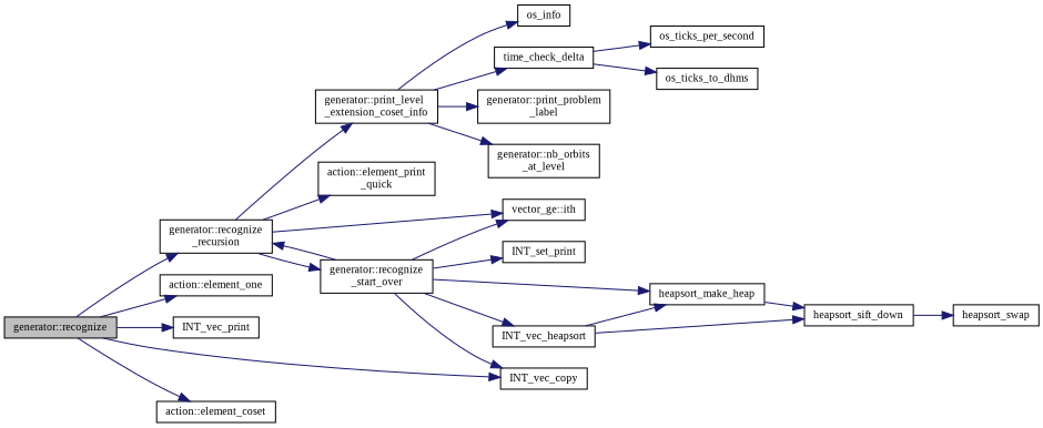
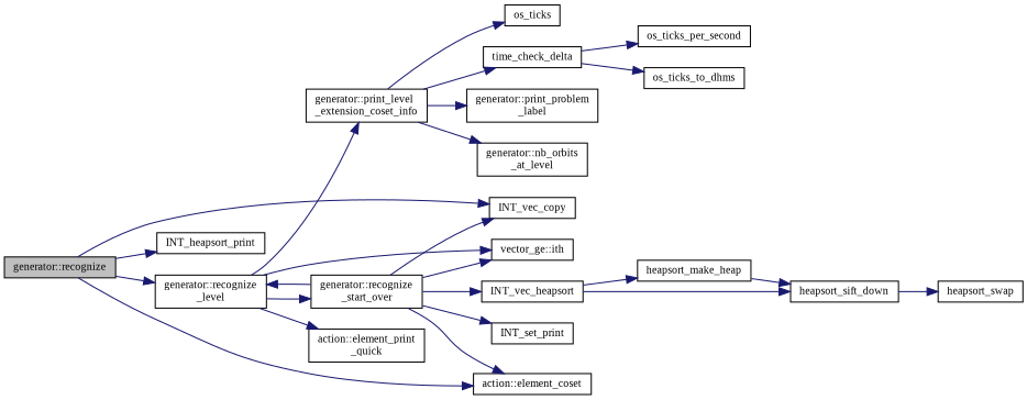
  digraph {
    fontname="Liberation Serif"
    rankdir=LR
    node [color=black fillcolor=white fontname="Liberation Serif" fontsize=10 shape=record style=filled]
    edge [color=midnightblue fontname="Liberation Serif" fontsize=10 labelfontname=Helvetica labelfontsize=10 style=solid]
    n1 [fillcolor=grey75 fontcolor=black height=0.2 label="generator::recognize" width=0.4]
    n2 [height=0.2 label=INT_vec_copy width=0.4]
-   n3 [height=0.2 label="action::element_one" width=0.4]
-   n4 [height=0.2 label=INT_vec_print width=0.4]
-   n5 [height=0.2 label="generator::recognize\l_recursion" width=0.4]
+   n4 [height=0.2 label=INT_heapsort_print width=0.4]
+   n5 [height=0.2 label="generator::recognize\l_level" width=0.4]
    n6 [height=0.2 label="action::element_coset" width=0.4]
    n7 [height=0.2 label="generator::print_level\l_extension_coset_info" width=0.4]
    n8 [height=0.2 label="vector_ge::ith" width=0.4]
    n9 [height=0.2 label="generator::recognize\l_start_over" width=0.4]
    n10 [height=0.2 label="action::element_print\l_quick" width=0.4]
    n11 [height=0.2 label=INT_set_print width=0.4]
-   n12 [height=0.2 label=os_info width=0.4]
+   n12 [height=0.2 label=os_ticks width=0.4]
    n13 [height=0.2 label=time_check_delta width=0.4]
    n14 [height=0.2 label="generator::print_problem\l_label" width=0.4]
    n15 [height=0.2 label="generator::nb_orbits\l_at_level" width=0.4]
    n16 [height=0.2 label=INT_vec_heapsort width=0.4]
    n17 [height=0.2 label=os_ticks_per_second width=0.4]
    n18 [height=0.2 label=os_ticks_to_dhms width=0.4]
    n19 [height=0.2 label=heapsort_make_heap width=0.4]
    n20 [height=0.2 label=heapsort_sift_down width=0.4]
    n21 [height=0.2 label=heapsort_swap width=0.4]
    n1 -> n2
-   n1 -> n3
    n1 -> n4
    n1 -> n5
    n1 -> n6
    n5 -> n7
    n5 -> n8
    n5 -> n9
    n5 -> n10
    n7 -> n12
    n7 -> n13
    n7 -> n14
    n7 -> n15
    n9 -> n2
    n9 -> n5
-   n9 -> n19
+   n9 -> n6
    n9 -> n8
    n9 -> n11
    n9 -> n16
    n13 -> n17
    n13 -> n18
    n16 -> n19
    n16 -> n20
    n19 -> n20
    n20 -> n21
  }
